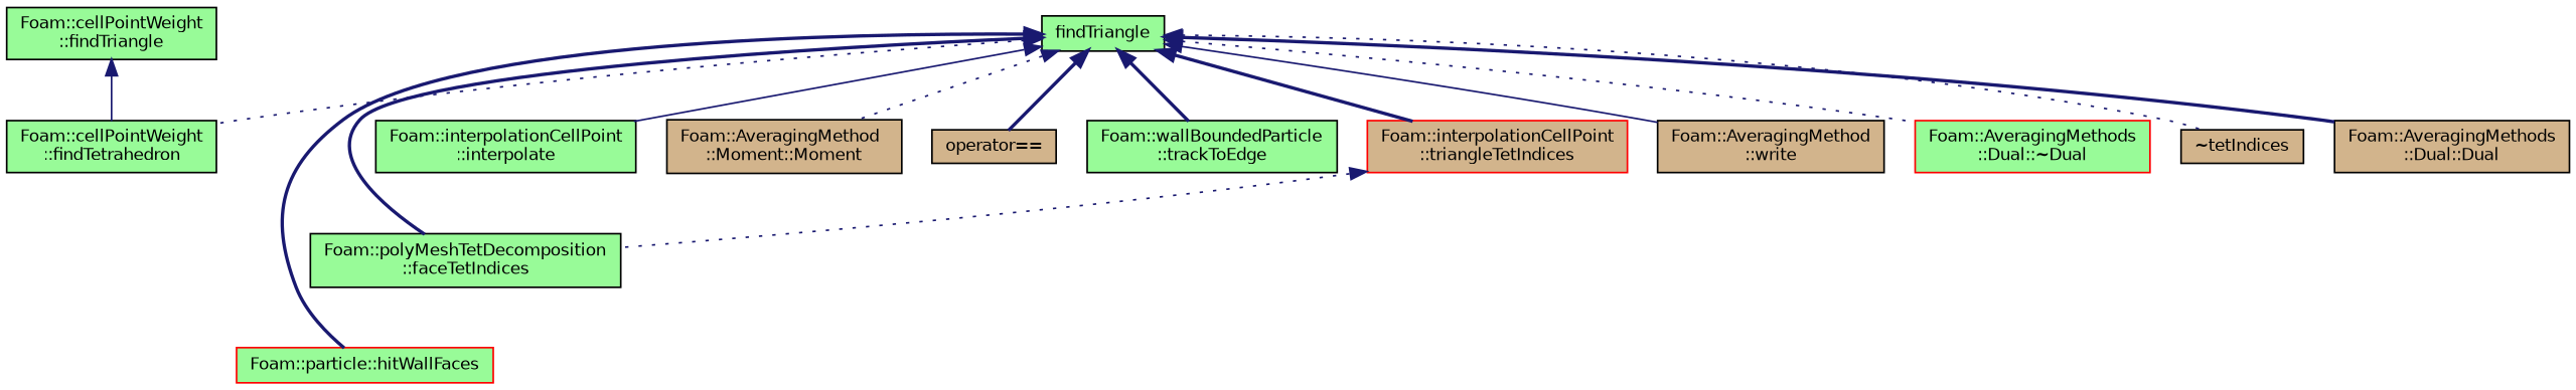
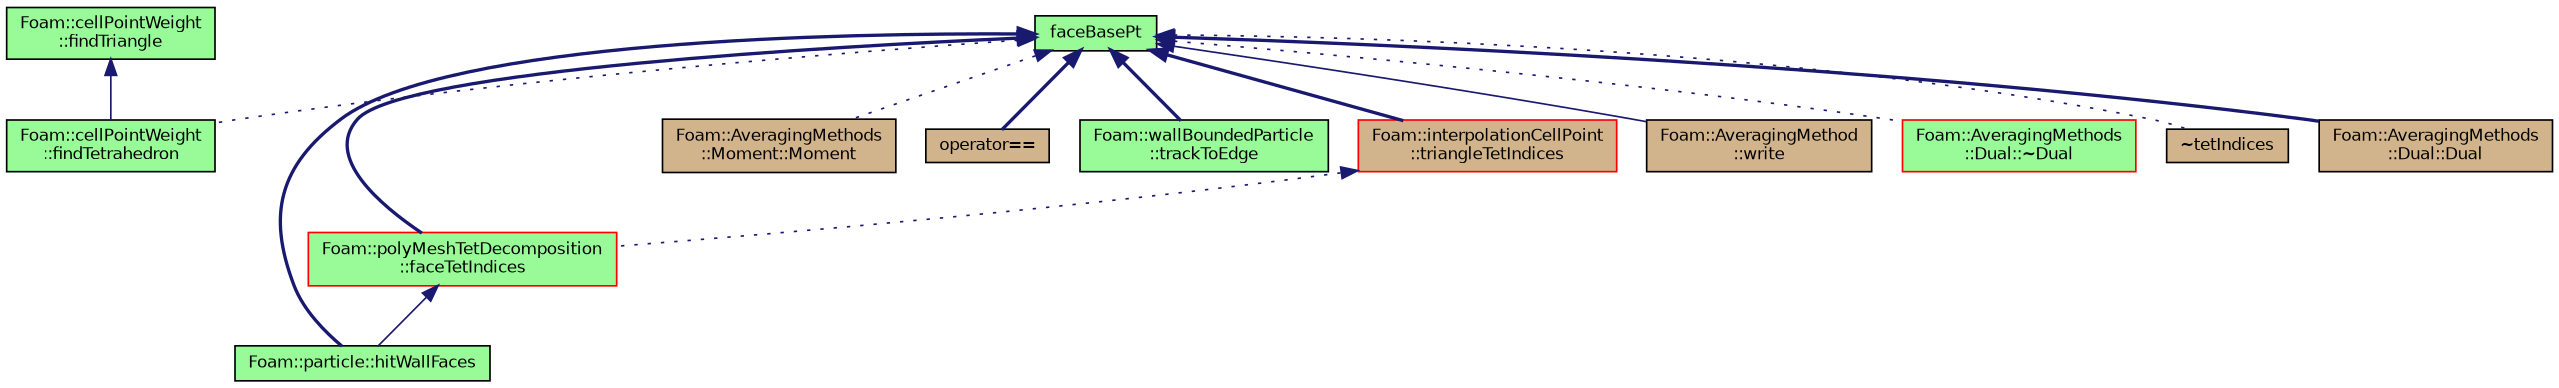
  digraph {
    fontname="DejaVu Sans"
    rankdir=TB
    node [color=black fillcolor=palegreen fontname="DejaVu Sans" fontsize=10 shape=record style=filled]
    edge [color=midnightblue dir=back fontname="DejaVu Sans" fontsize=10 labelfontname=Helvetica labelfontsize=10 style=bold]
-   n1 [fontcolor=black height=0.2 label=findTriangle width=0.4]
+   n1 [fontcolor=black height=0.2 label=faceBasePt width=0.4]
    n2 [fillcolor=tan height=0.2 label="Foam::AveragingMethods\l::Dual::Dual" width=0.4]
-   n3 [height=0.2 label="Foam::polyMeshTetDecomposition\l::faceTetIndices" width=0.4]
-   n4 [color=red height=0.2 label="Foam::particle::hitWallFaces" width=0.4]
+   n3 [color=red height=0.2 label="Foam::polyMeshTetDecomposition\l::faceTetIndices" width=0.4]
+   n4 [height=0.2 label="Foam::particle::hitWallFaces" width=0.4]
    n5 [height=0.2 label="Foam::cellPointWeight\l::findTetrahedron" width=0.4]
-   n6 [height=0.2 label="Foam::interpolationCellPoint\l::interpolate" width=0.4]
-   n7 [fillcolor=tan height=0.2 label="Foam::AveragingMethod\l::Moment::Moment" width=0.4]
+   n7 [fillcolor=tan height=0.2 label="Foam::AveragingMethods\l::Moment::Moment" width=0.4]
    n8 [fillcolor=tan height=0.2 label="operator==" width=0.4]
    n9 [height=0.2 label="Foam::wallBoundedParticle\l::trackToEdge" width=0.4]
    n10 [color=red fillcolor=tan height=0.2 label="Foam::interpolationCellPoint\l::triangleTetIndices" width=0.4]
    n11 [fillcolor=tan height=0.2 label="Foam::AveragingMethod\l::write" width=0.4]
    n12 [color=red height=0.2 label="Foam::AveragingMethods\l::Dual::~Dual" width=0.4]
    n13 [fillcolor=tan height=0.2 label="~tetIndices" width=0.4]
    n14 [height=0.2 label="Foam::cellPointWeight\l::findTriangle" width=0.4]
    n1 -> n2
    n1 -> n3
    n1 -> n4
    n1 -> n5 [style=dotted]
-   n1 -> n6 [style=solid]
    n1 -> n7 [style=dotted]
    n1 -> n8
    n1 -> n9
    n1 -> n10
    n1 -> n11 [style=solid]
    n1 -> n12 [style=dotted]
    n1 -> n13 [style=dotted]
+   n3 -> n4 [style=solid]
    n10 -> n3 [style=dotted]
    n14 -> n5 [style=solid]
  }
